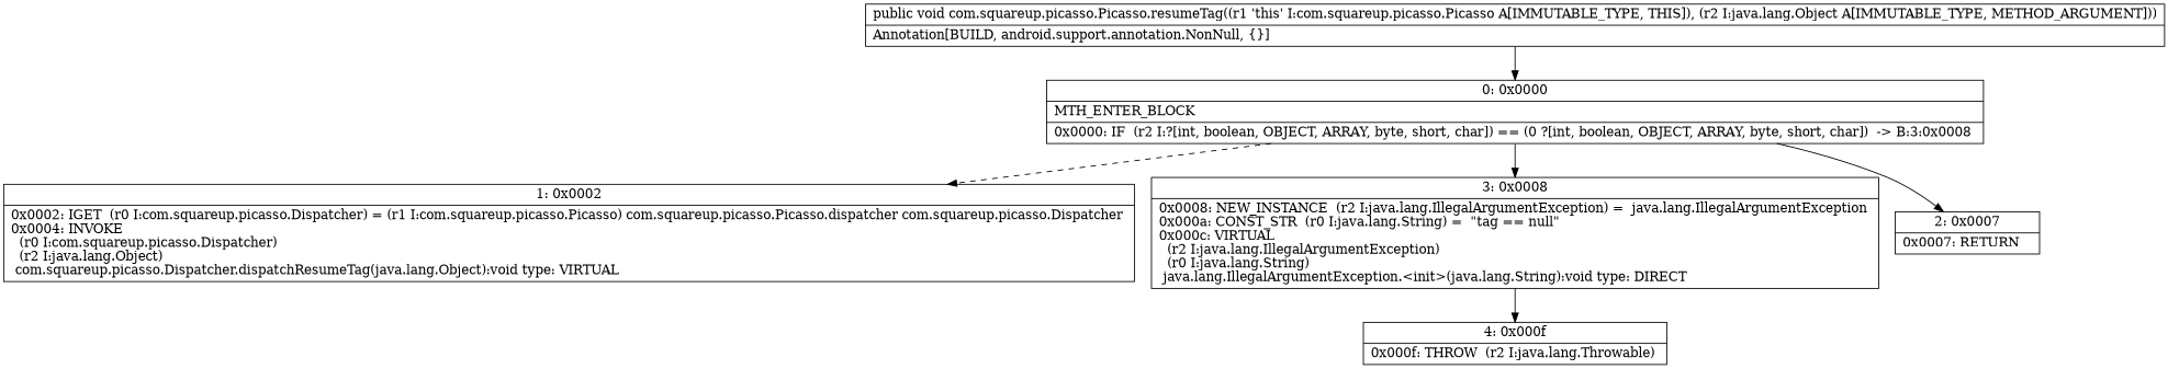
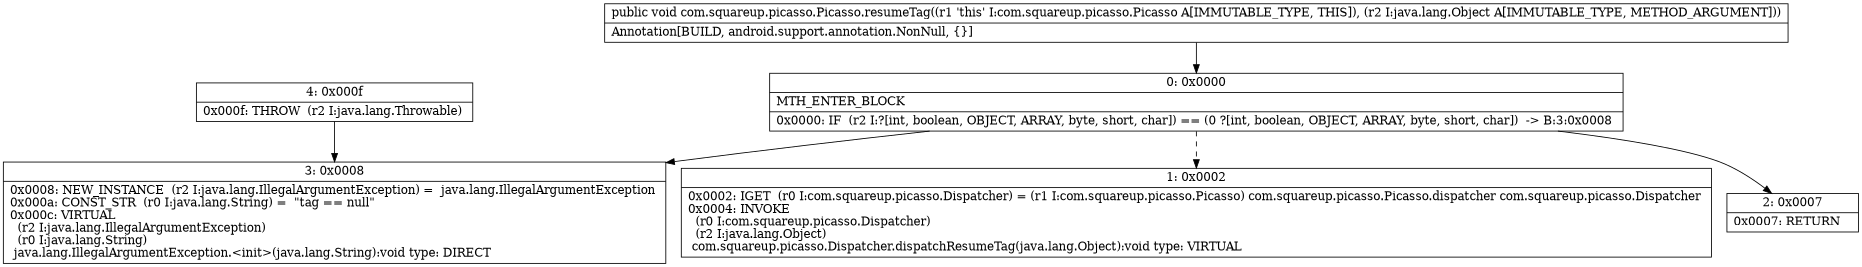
  digraph {
    node [shape=record]
    n1 [label="{0\:\ 0x0000|MTH_ENTER_BLOCK\l|0x0000: IF  (r2 I:?[int, boolean, OBJECT, ARRAY, byte, short, char]) == (0 ?[int, boolean, OBJECT, ARRAY, byte, short, char])  \-\> B:3:0x0008 \l}"]
    n2 [label="{1\:\ 0x0002|0x0002: IGET  (r0 I:com.squareup.picasso.Dispatcher) = (r1 I:com.squareup.picasso.Picasso) com.squareup.picasso.Picasso.dispatcher com.squareup.picasso.Dispatcher \l0x0004: INVOKE  \l  (r0 I:com.squareup.picasso.Dispatcher)\l  (r2 I:java.lang.Object)\l com.squareup.picasso.Dispatcher.dispatchResumeTag(java.lang.Object):void type: VIRTUAL \l}"]
    n3 [label="{3\:\ 0x0008|0x0008: NEW_INSTANCE  (r2 I:java.lang.IllegalArgumentException) =  java.lang.IllegalArgumentException \l0x000a: CONST_STR  (r0 I:java.lang.String) =  \"tag == null\" \l0x000c: VIRTUAL  \l  (r2 I:java.lang.IllegalArgumentException)\l  (r0 I:java.lang.String)\l java.lang.IllegalArgumentException.\<init\>(java.lang.String):void type: DIRECT \l}"]
    n4 [label="{2\:\ 0x0007|0x0007: RETURN   \l}"]
    n5 [label="{4\:\ 0x000f|0x000f: THROW  (r2 I:java.lang.Throwable) \l}"]
    n6 [label="{public void com.squareup.picasso.Picasso.resumeTag((r1 'this' I:com.squareup.picasso.Picasso A[IMMUTABLE_TYPE, THIS]), (r2 I:java.lang.Object A[IMMUTABLE_TYPE, METHOD_ARGUMENT]))  | Annotation[BUILD, android.support.annotation.NonNull, \{\}]\l}"]
    n1 -> n2 [style=dashed]
    n1 -> n3
    n1 -> n4
-   n3 -> n5
+   n5 -> n3
    n6 -> n1
  }
